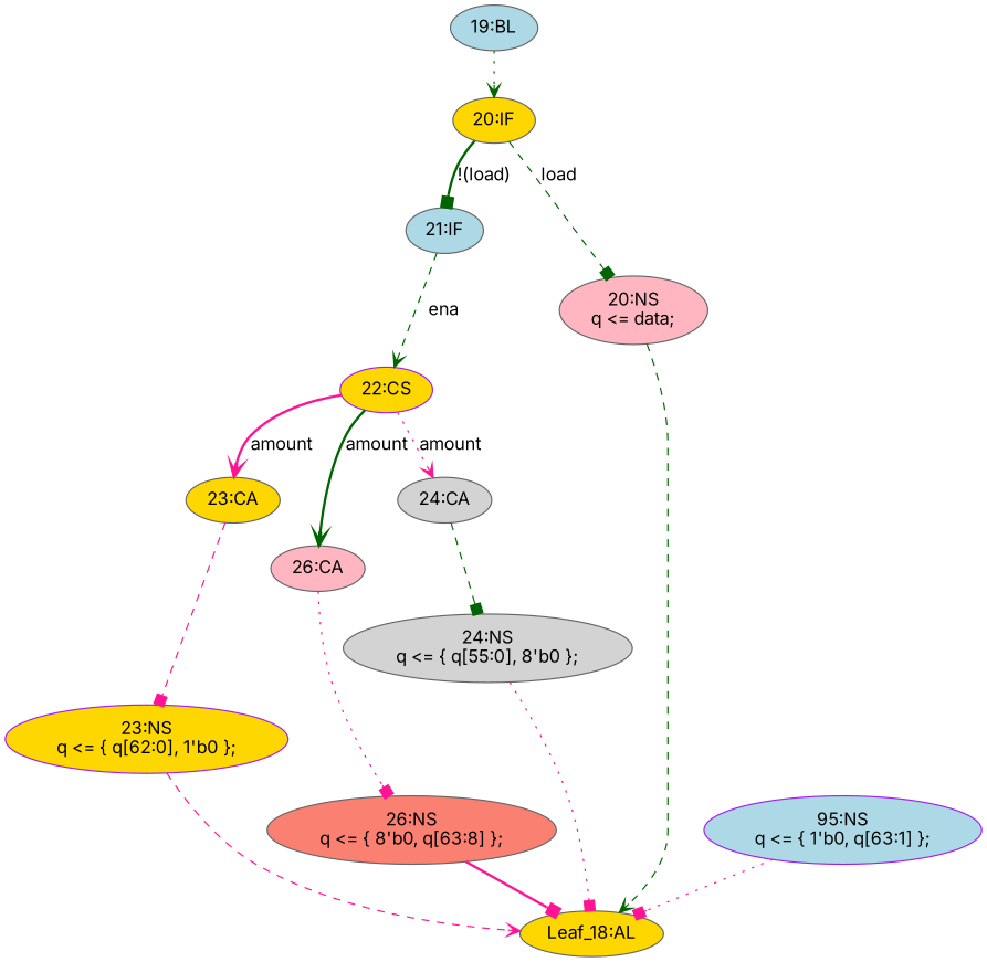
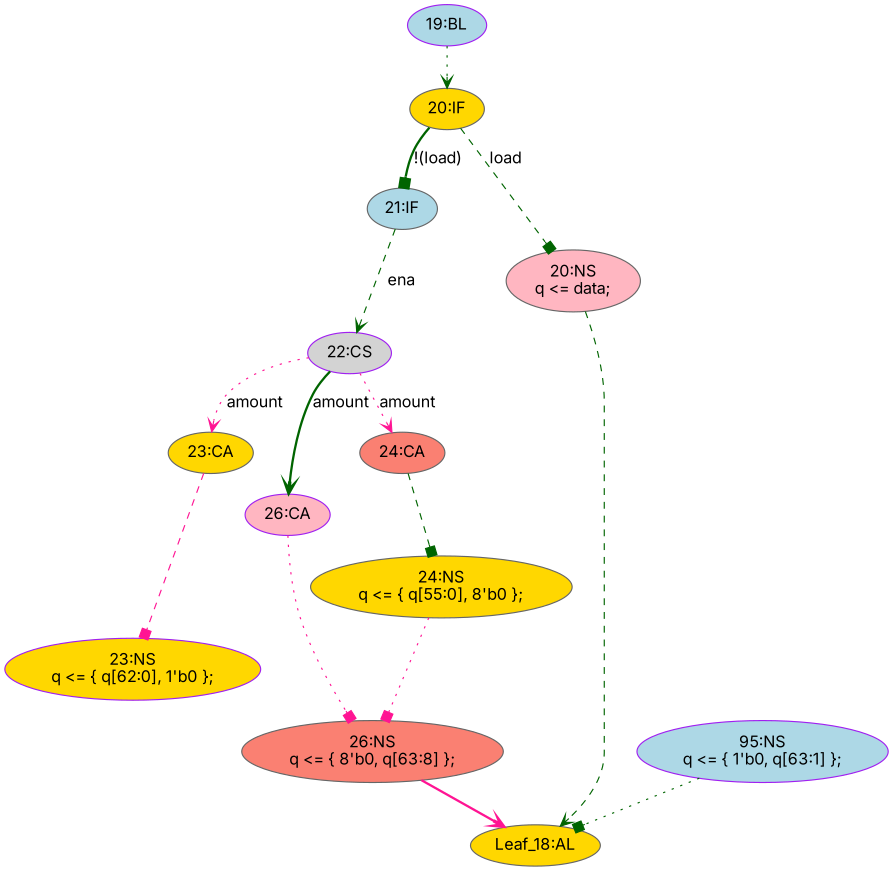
  strict digraph {
    fontname=Inter
    node [color=gray40 fillcolor=gold fontname=Inter statements="[]" style=filled typ=NonblockingSubstitution]
    edge [arrowhead=box color=deeppink cond="[]" fontname=Inter lineno=None style=dashed]
-   n1 [ast="<pyverilog.vparser.ast.Case object at 0x7fb747b6cdd0>" fillcolor=lightgrey label="24:CA" typ=Case]
-   n2 [ast="<pyverilog.vparser.ast.NonblockingSubstitution object at 0x7fb747b6ce50>" fillcolor=lightgrey label="24:NS\nq <= { q[55:0], 8'b0 };" statements="[<pyverilog.vparser.ast.NonblockingSubstitution object at 0x7fb747b6ce50>]"]
+   n1 [ast="<pyverilog.vparser.ast.Case object at 0x7fb747b6cdd0>" fillcolor=salmon label="24:CA" typ=Case]
+   n2 [ast="<pyverilog.vparser.ast.NonblockingSubstitution object at 0x7fb747b6ce50>" label="24:NS\nq <= { q[55:0], 8'b0 };" statements="[<pyverilog.vparser.ast.NonblockingSubstitution object at 0x7fb747b6ce50>]"]
    n3 [def_var="['q']" label="Leaf_18:AL" statements="" typ=""]
-   n4 [ast="<pyverilog.vparser.ast.Block object at 0x7fb747b6cbd0>" fillcolor=lightblue label="19:BL" typ=Block]
+   n4 [ast="<pyverilog.vparser.ast.Block object at 0x7fb747b6cbd0>" color=purple fillcolor=lightblue label="19:BL" typ=Block]
    n5 [ast="<pyverilog.vparser.ast.IfStatement object at 0x7fb747b6cc10>" label="20:IF" typ=IfStatement]
    n6 [ast="<pyverilog.vparser.ast.IfStatement object at 0x7fb747b6cc90>" fillcolor=lightblue label="21:IF" typ=IfStatement]
    n7 [ast="<pyverilog.vparser.ast.NonblockingSubstitution object at 0x7fb747b6d7d0>" fillcolor=lightpink label="20:NS\nq <= data;" statements="[<pyverilog.vparser.ast.NonblockingSubstitution object at 0x7fb747b6d7d0>]"]
-   n8 [ast="<pyverilog.vparser.ast.CaseStatement object at 0x7fb747b6cd10>" color=purple label="22:CS" typ=CaseStatement]
+   n8 [ast="<pyverilog.vparser.ast.CaseStatement object at 0x7fb747b6cd10>" color=purple fillcolor=lightgrey label="22:CS" typ=CaseStatement]
    n9 [ast="<pyverilog.vparser.ast.NonblockingSubstitution object at 0x7fb747b6c910>" color=purple label="23:NS\nq <= { q[62:0], 1'b0 };" statements="[<pyverilog.vparser.ast.NonblockingSubstitution object at 0x7fb747b6c910>]"]
    n10 [ast="<pyverilog.vparser.ast.NonblockingSubstitution object at 0x7fb747b6d190>" color=purple fillcolor=lightblue label="95:NS\nq <= { 1'b0, q[63:1] };" statements="[<pyverilog.vparser.ast.NonblockingSubstitution object at 0x7fb747b6d190>]"]
    n11 [ast="<pyverilog.vparser.ast.Case object at 0x7fb747b6c7d0>" label="23:CA" typ=Case]
-   n12 [ast="<pyverilog.vparser.ast.Case object at 0x7fb747b6d450>" fillcolor=lightpink label="26:CA" typ=Case]
+   n12 [ast="<pyverilog.vparser.ast.Case object at 0x7fb747b6d450>" color=purple fillcolor=lightpink label="26:CA" typ=Case]
    n13 [ast="<pyverilog.vparser.ast.NonblockingSubstitution object at 0x7fb747b6d4d0>" fillcolor=salmon label="26:NS\nq <= { 8'b0, q[63:8] };" statements="[<pyverilog.vparser.ast.NonblockingSubstitution object at 0x7fb747b6d4d0>]"]
    n1 -> n2 [color=darkgreen]
-   n2 -> n3 [style=dotted]
+   n2 -> n13 [style=dotted]
    n4 -> n5 [arrowhead=vee color=darkgreen style=dotted]
    n5 -> n6 [color=darkgreen cond="['load']" label="!(load)" lineno=20 style=bold]
    n5 -> n7 [color=darkgreen cond="['load']" label=load lineno=20]
    n6 -> n8 [arrowhead=vee color=darkgreen cond="['ena']" label=ena lineno=21]
    n7 -> n3 [arrowhead=vee color=darkgreen]
    n8 -> n1 [arrowhead=vee cond="['amount']" label=amount lineno=22 style=dotted]
-   n8 -> n11 [arrowhead=vee cond="['amount']" label=amount lineno=22 style=bold]
+   n8 -> n11 [arrowhead=vee cond="['amount']" label=amount lineno=22 style=dotted]
    n8 -> n12 [arrowhead=vee color=darkgreen cond="['amount']" label=amount lineno=22 style=bold]
-   n9 -> n3 [arrowhead=vee]
-   n10 -> n3 [style=dotted]
+   n10 -> n3 [color=darkgreen style=dotted]
    n11 -> n9
    n12 -> n13 [style=dotted]
-   n13 -> n3 [style=bold]
+   n13 -> n3 [arrowhead=vee style=bold]
  }
